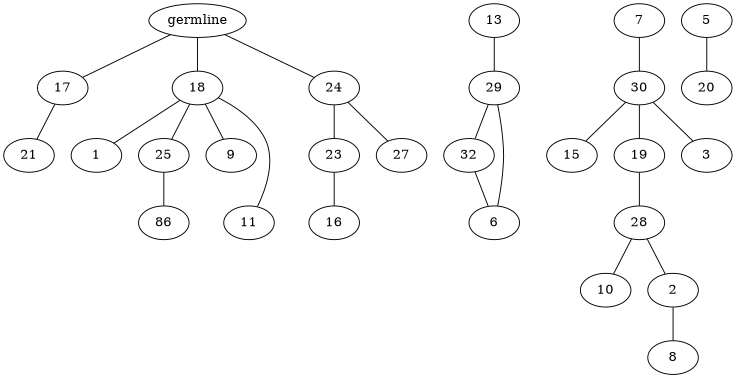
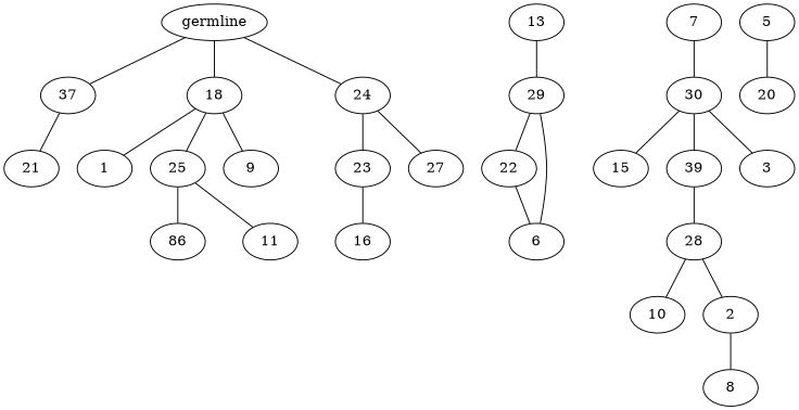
  graph {
    n1 [label=germline]
-   n2 [label=17]
+   n2 [label=37]
    n3 [label=18]
    n4 [label=24]
    n5 [label=21]
    n6 [label=1]
    n7 [label=25]
    n8 [label=9]
    n9 [label=23]
    n10 [label=27]
    n11 [label=11]
    n12 [label=86]
    n13 [label=13]
    n14 [label=29]
    n15 [label=16]
-   n16 [label=32]
+   n16 [label=22]
    n17 [label=6]
    n18 [label=7]
    n19 [label=30]
    n20 [label=15]
-   n21 [label=19]
+   n21 [label=39]
    n22 [label=3]
    n23 [label=28]
    n24 [label=10]
    n25 [label=2]
    n26 [label=8]
    n27 [label=5]
    n28 [label=20]
    n1 -- n2
    n1 -- n3
    n1 -- n4
    n2 -- n5
    n3 -- n6
    n3 -- n7
    n3 -- n8
    n4 -- n9
    n4 -- n10
-   n3 -- n11
+   n7 -- n11
    n7 -- n12
    n9 -- n15
    n13 -- n14
    n14 -- n16
    n14 -- n17
    n16 -- n17
    n18 -- n19
    n19 -- n20
    n19 -- n21
    n19 -- n22
    n21 -- n23
    n23 -- n24
    n23 -- n25
    n25 -- n26
    n27 -- n28
  }
